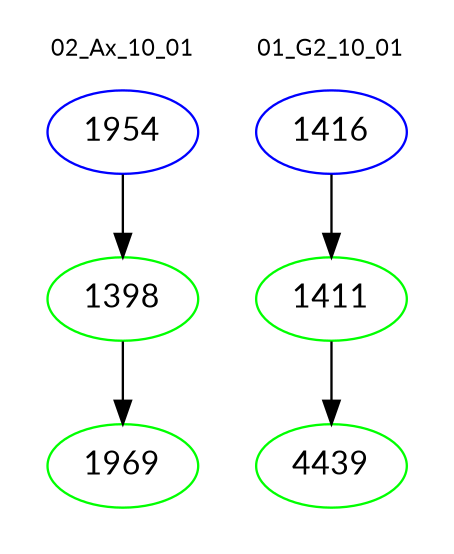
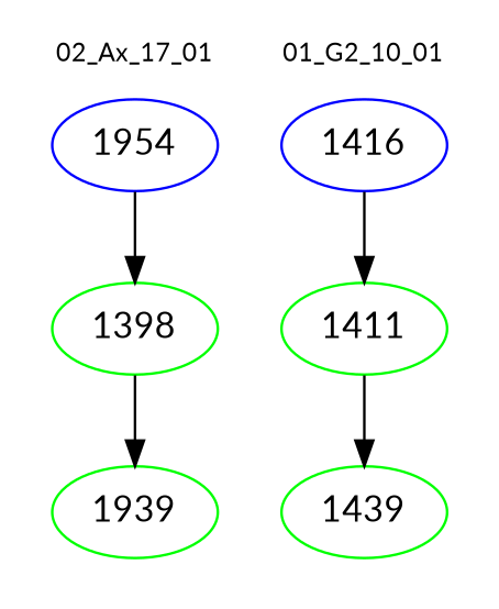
  digraph {
    fontname=Lato
    node [color=green fontname=Lato]
    edge [color=black fontname=Lato]
    n1 [color=blue label=1954]
    n2 [label=1398]
-   n3 [label=1969]
+   n3 [label=1939]
    n4 [color=blue label=1416]
    n5 [label=1411]
-   n6 [label=4439]
+   n6 [label=1439]
    subgraph cluster_1 {
      color=white
      fontsize=10
-     label="02_Ax_10_01"
+     label="02_Ax_17_01"
      n1
      n2
      n3
    }
    subgraph cluster_2 {
      color=white
      fontsize=10
      label="01_G2_10_01"
      n4
      n5
      n6
    }
    n1 -> n2
    n2 -> n3
    n4 -> n5
    n5 -> n6
  }
